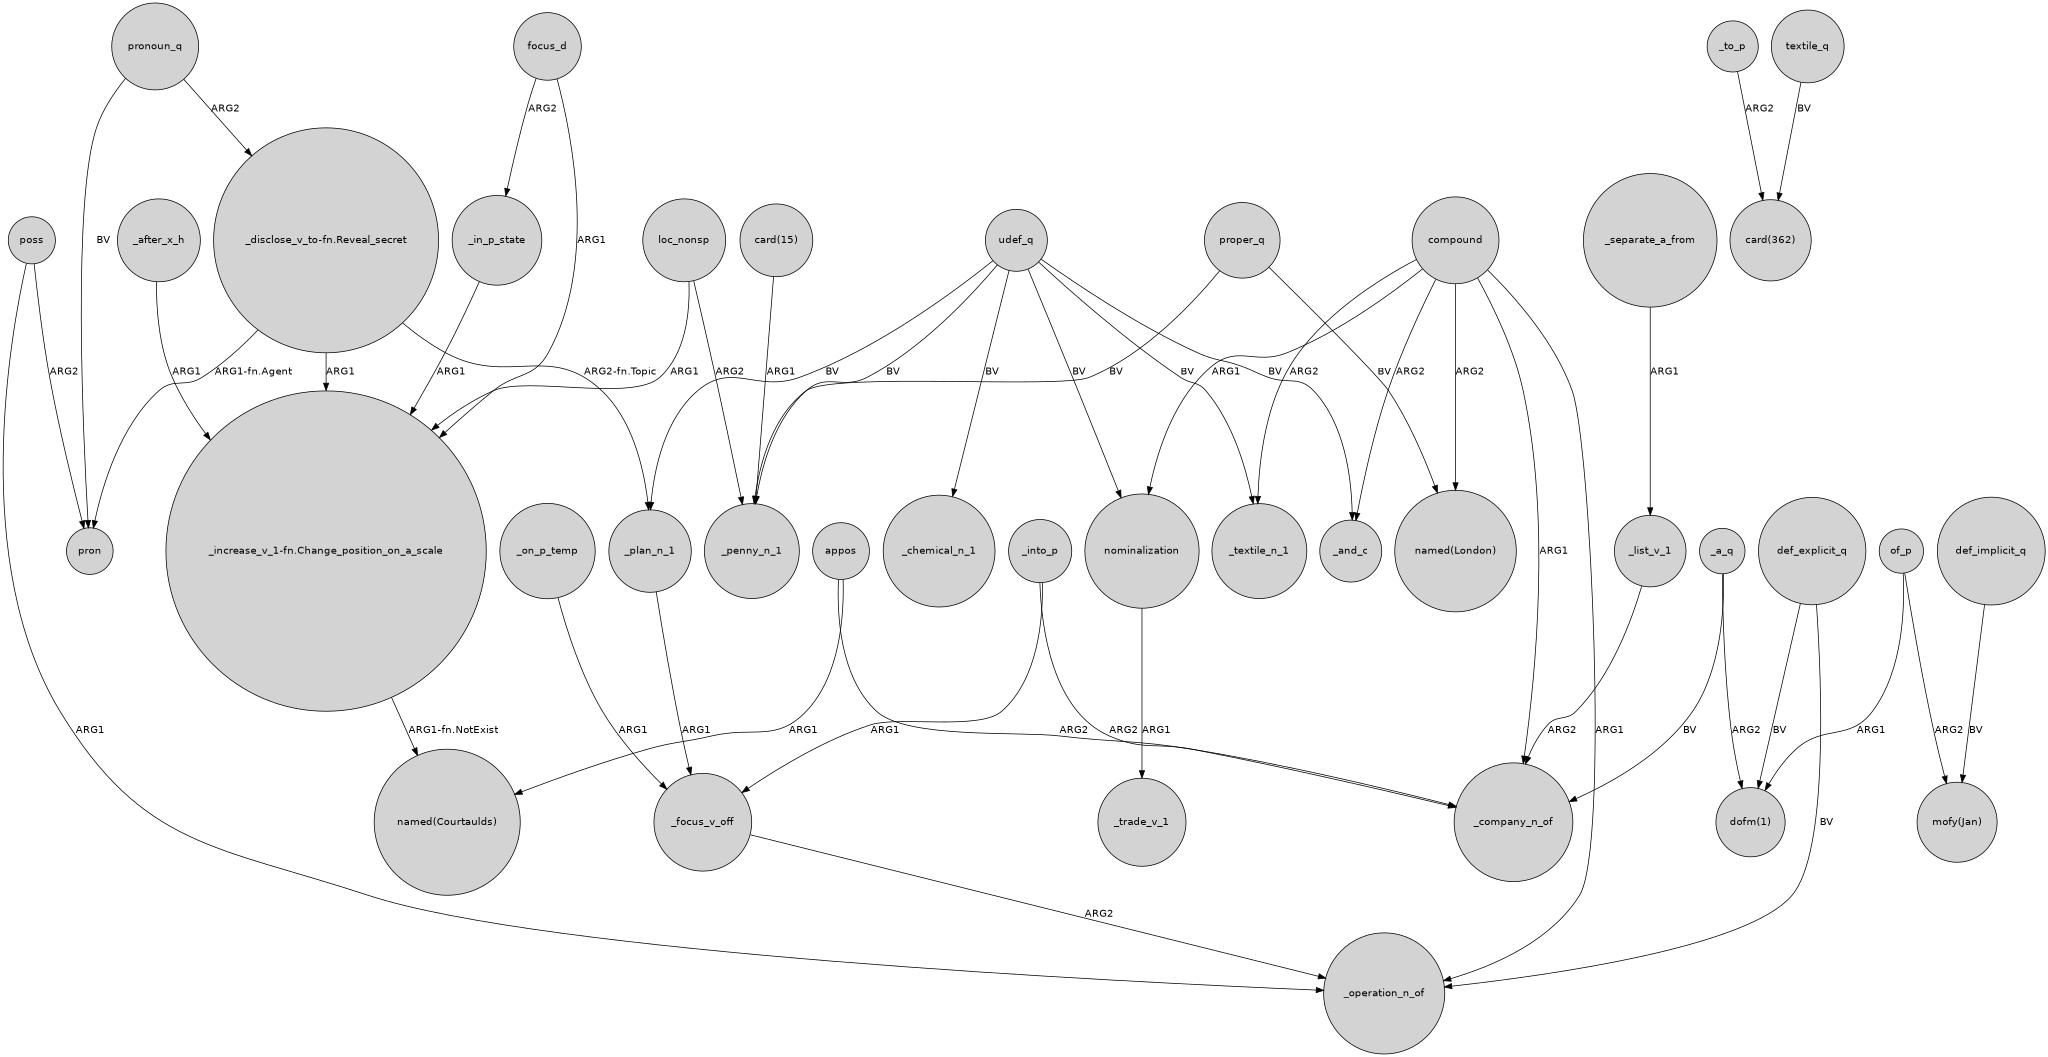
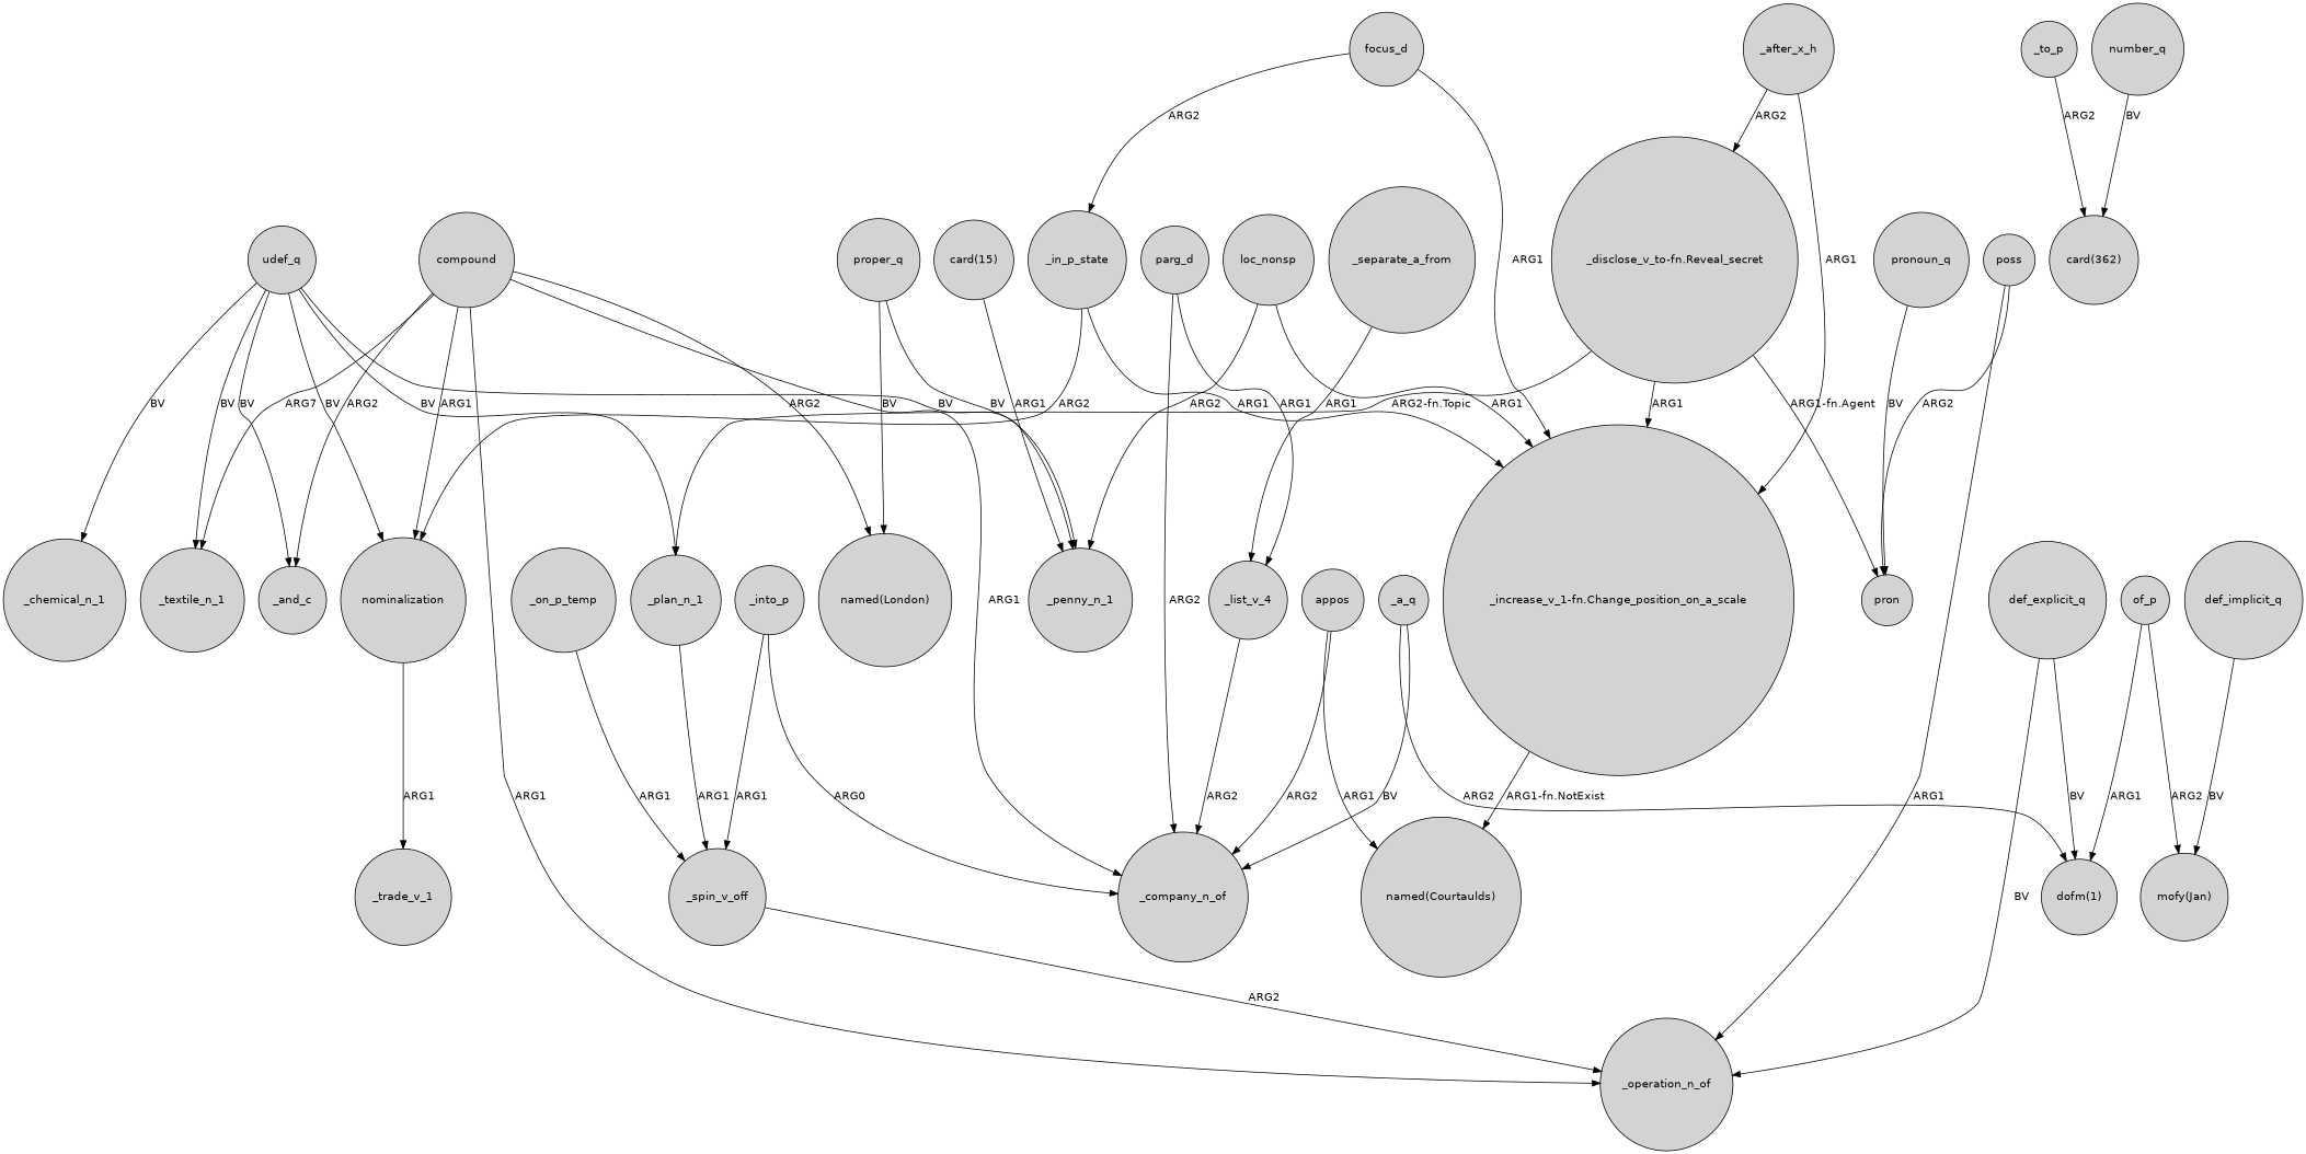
  digraph {
    fontname="DejaVu Sans"
    node [fontname="DejaVu Sans" shape=circle style=filled]
    edge [fontname="DejaVu Sans"]
    _after_x_h
    "_disclose_v_to-fn.Reveal_secret"
    "_increase_v_1-fn.Change_position_on_a_scale"
    pron
    _plan_n_1
    "named(Courtaulds)"
-   _spin_v_off [label=_focus_v_off]
+   _spin_v_off
    _into_p
    _company_n_of
    _operation_n_of
    compound
    _textile_n_1
    nominalization
    _and_c
    "named(London)"
    _trade_v_1
    appos
    poss
    _in_p_state
    focus_d
-   _list_v_1
+   parg_d
+   _list_v_1 [label=_list_v_4]
    "card(15)"
    _penny_n_1
    loc_nonsp
    _to_p
    "card(362)"
    pronoun_q
    def_implicit_q
    "mofy(Jan)"
    def_explicit_q
    "dofm(1)"
-   number_q [label=textile_q]
+   number_q
    _separate_a_from
    udef_q
    _chemical_n_1
    _a_q
    proper_q
    of_p
    _on_p_temp
-   pronoun_q -> "_disclose_v_to-fn.Reveal_secret" [label=ARG2]
+   _after_x_h -> "_disclose_v_to-fn.Reveal_secret" [label=ARG2]
    _after_x_h -> "_increase_v_1-fn.Change_position_on_a_scale" [label=ARG1]
    "_disclose_v_to-fn.Reveal_secret" -> "_increase_v_1-fn.Change_position_on_a_scale" [label=ARG1]
    "_disclose_v_to-fn.Reveal_secret" -> pron [label="ARG1-fn.Agent"]
    "_disclose_v_to-fn.Reveal_secret" -> _plan_n_1 [label="ARG2-fn.Topic"]
    "_increase_v_1-fn.Change_position_on_a_scale" -> "named(Courtaulds)" [label="ARG1-fn.NotExist"]
    _plan_n_1 -> _spin_v_off [label=ARG1]
    _spin_v_off -> _operation_n_of [label=ARG2]
    _into_p -> _spin_v_off [label=ARG1]
-   _into_p -> _company_n_of [label=ARG2]
+   _into_p -> _company_n_of [label=ARG0]
    compound -> _company_n_of [label=ARG1]
    compound -> _operation_n_of [label=ARG1]
-   compound -> _textile_n_1 [label=ARG2]
+   compound -> _textile_n_1 [label=ARG7]
    compound -> nominalization [label=ARG1]
    compound -> _and_c [label=ARG2]
    compound -> "named(London)" [label=ARG2]
    nominalization -> _trade_v_1 [label=ARG1]
    appos -> "named(Courtaulds)" [label=ARG1]
    appos -> _company_n_of [label=ARG2]
    poss -> pron [label=ARG2]
    poss -> _operation_n_of [label=ARG1]
    _in_p_state -> "_increase_v_1-fn.Change_position_on_a_scale" [label=ARG1]
+   _in_p_state -> nominalization [label=ARG2]
    focus_d -> "_increase_v_1-fn.Change_position_on_a_scale" [label=ARG1]
    focus_d -> _in_p_state [label=ARG2]
+   parg_d -> _company_n_of [label=ARG2]
+   parg_d -> _list_v_1 [label=ARG1]
    _list_v_1 -> _company_n_of [label=ARG2]
    "card(15)" -> _penny_n_1 [label=ARG1]
    loc_nonsp -> "_increase_v_1-fn.Change_position_on_a_scale" [label=ARG1]
    loc_nonsp -> _penny_n_1 [label=ARG2]
    _to_p -> "card(362)" [label=ARG2]
    pronoun_q -> pron [label=BV]
    def_implicit_q -> "mofy(Jan)" [label=BV]
    def_explicit_q -> _operation_n_of [label=BV]
    def_explicit_q -> "dofm(1)" [label=BV]
    number_q -> "card(362)" [label=BV]
    _separate_a_from -> _list_v_1 [label=ARG1]
    udef_q -> _plan_n_1 [label=BV]
    udef_q -> _textile_n_1 [label=BV]
    udef_q -> nominalization [label=BV]
    udef_q -> _and_c [label=BV]
    udef_q -> _penny_n_1 [label=BV]
    udef_q -> _chemical_n_1 [label=BV]
    _a_q -> _company_n_of [label=BV]
    _a_q -> "dofm(1)" [label=ARG2]
    proper_q -> "named(London)" [label=BV]
    proper_q -> _penny_n_1 [label=BV]
    of_p -> "mofy(Jan)" [label=ARG2]
    of_p -> "dofm(1)" [label=ARG1]
    _on_p_temp -> _spin_v_off [label=ARG1]
  }
